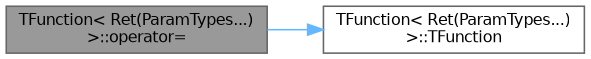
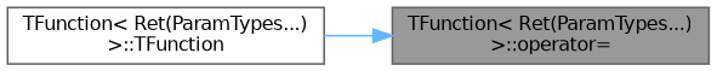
  digraph {
    rankdir=LR
    node [fontname=Helvetica fontsize=10 shape=box style=filled]
    n1 [color=gray40 fillcolor=grey60 fontcolor=black height=0.2 label="TFunction\< Ret(ParamTypes...)\l\>::operator=" width=0.4]
    n2 [color=grey40 fillcolor=white height=0.2 label="TFunction\< Ret(ParamTypes...)\l\>::TFunction" width=0.4]
-   n1 -> n2 [color=steelblue1 fontname=Helvetica fontsize=10 labelfontname=Helvetica labelfontsize=10 style=solid]
+   n2 -> n1 [color=steelblue1 fontname=Helvetica fontsize=10 labelfontname=Helvetica labelfontsize=10 style=solid]
  }
